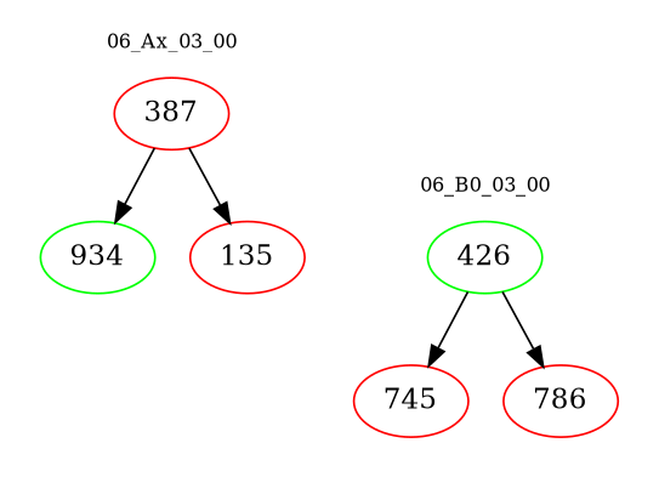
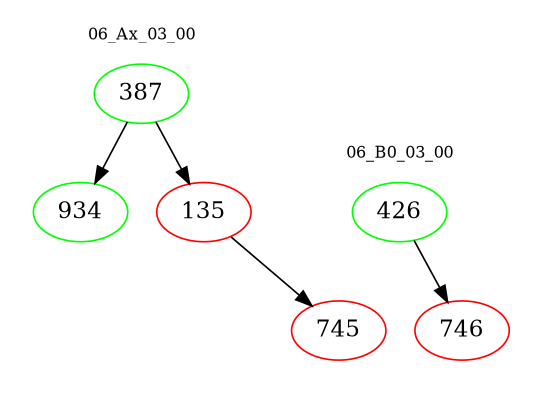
  digraph {
    node [color=green]
    edge [color=black]
-   n1 [color=red label=387]
+   n1 [label=387]
    n2 [label=934]
    n3 [color=red label=135]
    n4 [label=426]
    n5 [color=red label=745]
-   n6 [color=red label=786]
+   n6 [color=red label=746]
    subgraph cluster_1 {
      color=white
      fontsize=10
      label="06_Ax_03_00"
      n1
      n2
      n3
    }
    subgraph cluster_2 {
      color=white
      fontsize=10
      label="06_B0_03_00"
      n4
      n5
      n6
    }
    n1 -> n2
    n1 -> n3
-   n4 -> n5
+   n3 -> n5
    n4 -> n6
  }
